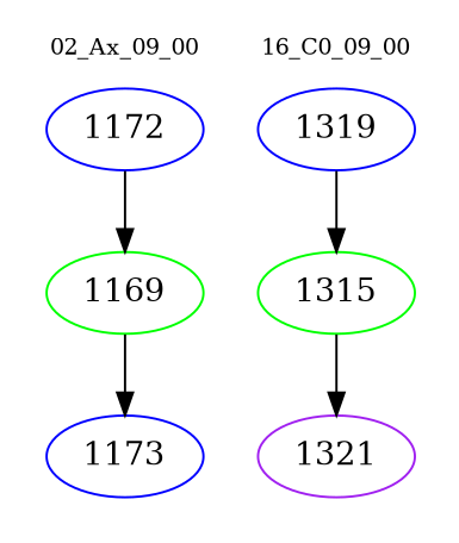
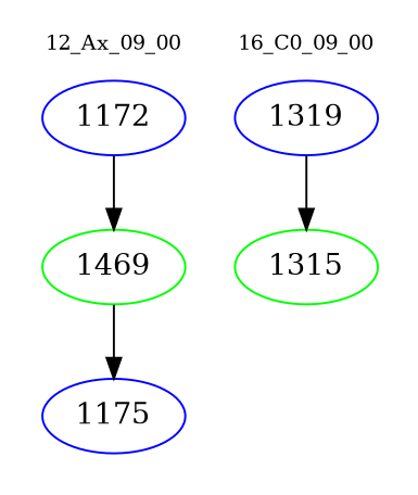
  digraph {
    node [color=blue]
    edge [color=black]
    n1 [label=1172]
-   n2 [color=green label=1169]
-   n3 [label=1173]
+   n2 [color=green label=1469]
+   n3 [label=1175]
    n4 [label=1319]
    n5 [color=green label=1315]
-   n6 [color=purple label=1321]
    subgraph cluster_1 {
      color=white
      fontsize=10
-     label="02_Ax_09_00"
+     label="12_Ax_09_00"
      n1
      n2
      n3
    }
    subgraph cluster_2 {
      color=white
      fontsize=10
      label="16_C0_09_00"
      n4
      n5
-     n6
    }
    n1 -> n2
    n2 -> n3
    n4 -> n5
-   n5 -> n6
  }
